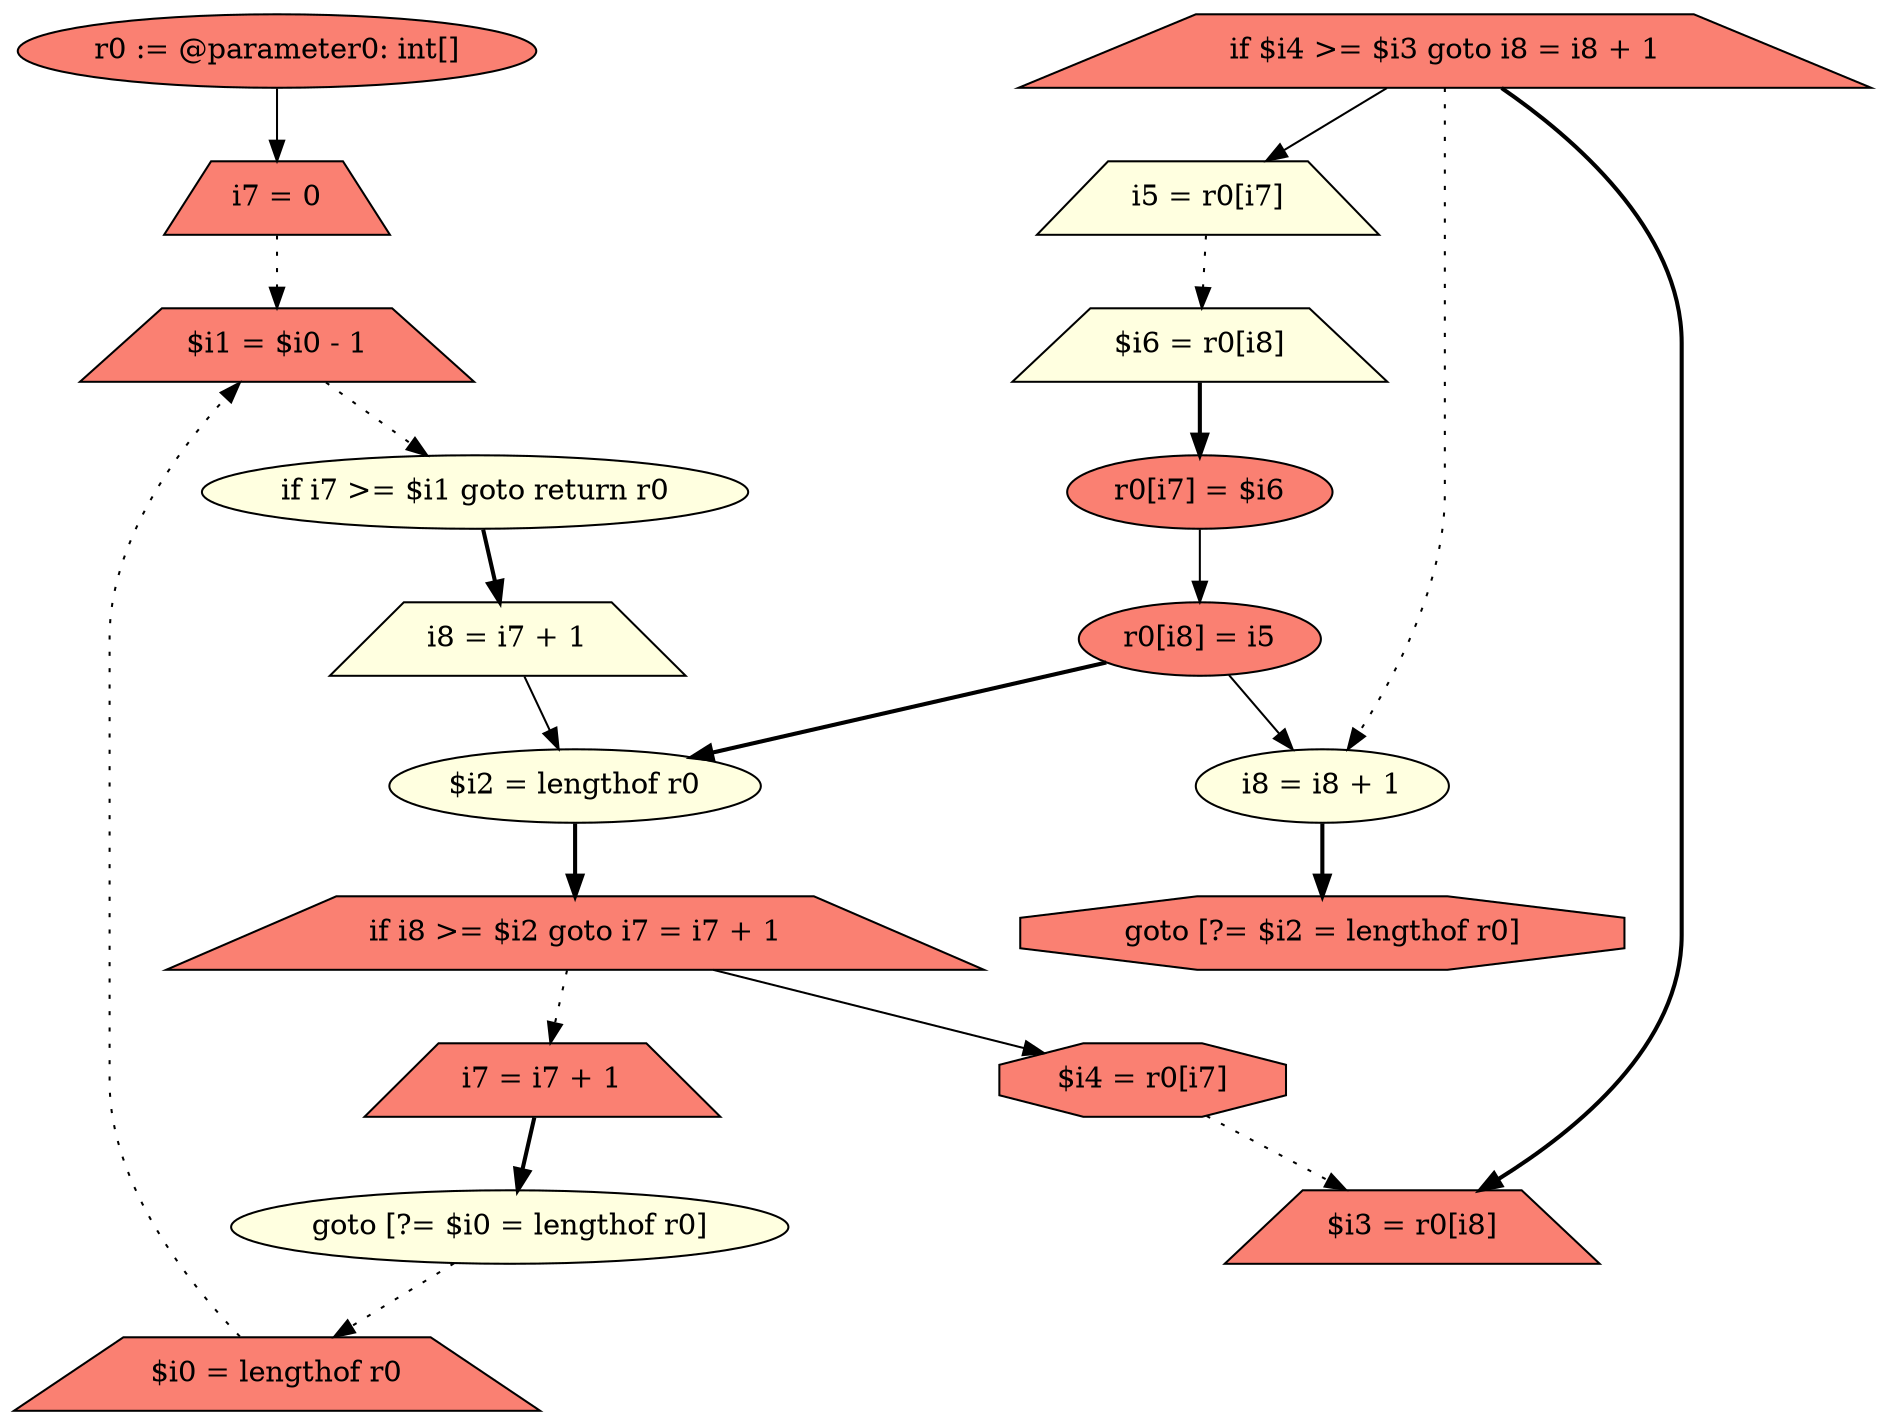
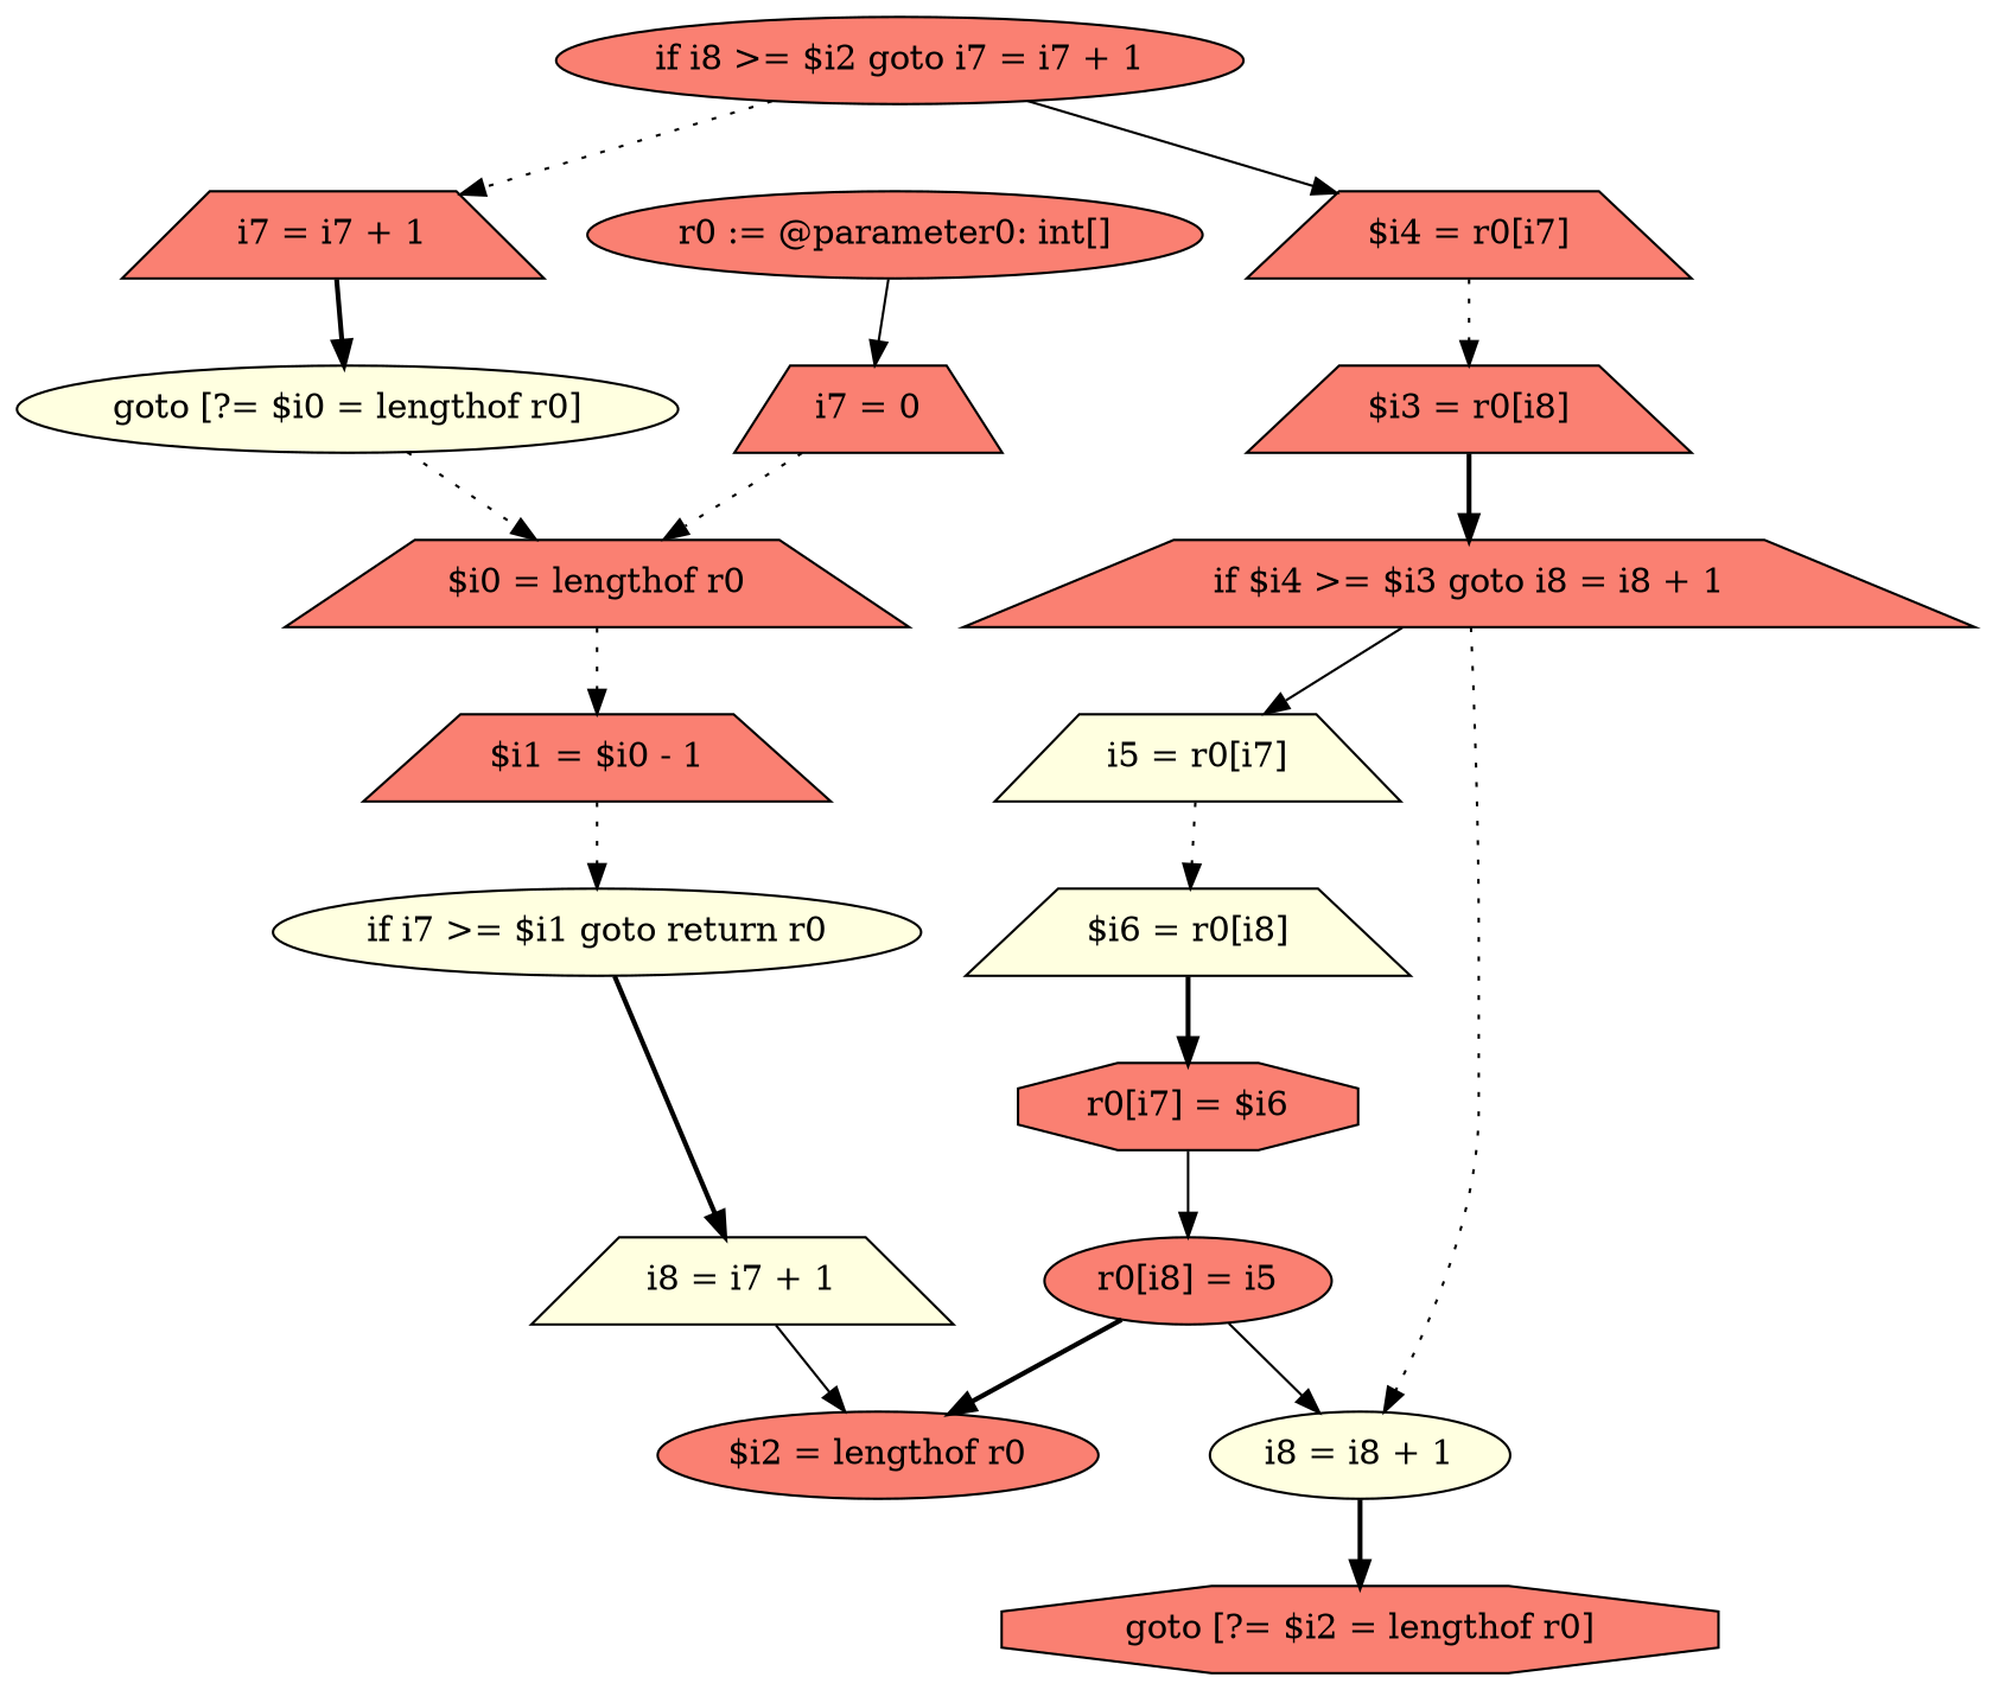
  digraph {
    node [fillcolor=salmon shape=trapezium style=filled]
    edge [style=dotted]
    "r0 := @parameter0: int[]" [shape=ellipse]
    "i7 = 0"
    "$i0 = lengthof r0"
    "$i1 = $i0 - 1"
    "if i7 >= $i1 goto return r0" [fillcolor=lightyellow shape=ellipse]
    "i8 = i7 + 1" [fillcolor=lightyellow]
-   "$i2 = lengthof r0" [fillcolor=lightyellow shape=ellipse]
-   "if i8 >= $i2 goto i7 = i7 + 1"
-   "$i4 = r0[i7]" [shape=octagon]
+   "$i2 = lengthof r0" [shape=ellipse]
+   "if i8 >= $i2 goto i7 = i7 + 1" [shape=ellipse]
+   "$i4 = r0[i7]"
    "i7 = i7 + 1"
    "$i3 = r0[i8]"
    "goto [?= $i0 = lengthof r0]" [fillcolor=lightyellow shape=ellipse]
    "if $i4 >= $i3 goto i8 = i8 + 1"
    "i5 = r0[i7]" [fillcolor=lightyellow]
    "i8 = i8 + 1" [fillcolor=lightyellow shape=ellipse]
    "$i6 = r0[i8]" [fillcolor=lightyellow]
    "goto [?= $i2 = lengthof r0]" [shape=octagon]
-   "r0[i7] = $i6" [shape=ellipse]
+   "r0[i7] = $i6" [shape=octagon]
    "r0[i8] = i5" [shape=ellipse]
    "r0 := @parameter0: int[]" -> "i7 = 0" [style=solid]
-   "i7 = 0" -> "$i1 = $i0 - 1"
+   "i7 = 0" -> "$i0 = lengthof r0"
    "$i0 = lengthof r0" -> "$i1 = $i0 - 1"
    "$i1 = $i0 - 1" -> "if i7 >= $i1 goto return r0"
    "if i7 >= $i1 goto return r0" -> "i8 = i7 + 1" [style=bold]
    "i8 = i7 + 1" -> "$i2 = lengthof r0" [style=solid]
-   "$i2 = lengthof r0" -> "if i8 >= $i2 goto i7 = i7 + 1" [style=bold]
    "if i8 >= $i2 goto i7 = i7 + 1" -> "$i4 = r0[i7]" [style=solid]
    "if i8 >= $i2 goto i7 = i7 + 1" -> "i7 = i7 + 1"
    "$i4 = r0[i7]" -> "$i3 = r0[i8]"
    "i7 = i7 + 1" -> "goto [?= $i0 = lengthof r0]" [style=bold]
-   "if $i4 >= $i3 goto i8 = i8 + 1" -> "$i3 = r0[i8]" [style=bold]
+   "$i3 = r0[i8]" -> "if $i4 >= $i3 goto i8 = i8 + 1" [style=bold]
    "goto [?= $i0 = lengthof r0]" -> "$i0 = lengthof r0"
    "if $i4 >= $i3 goto i8 = i8 + 1" -> "i5 = r0[i7]" [style=solid]
    "if $i4 >= $i3 goto i8 = i8 + 1" -> "i8 = i8 + 1"
    "i5 = r0[i7]" -> "$i6 = r0[i8]"
    "i8 = i8 + 1" -> "goto [?= $i2 = lengthof r0]" [style=bold]
    "$i6 = r0[i8]" -> "r0[i7] = $i6" [style=bold]
    "r0[i7] = $i6" -> "r0[i8] = i5" [style=solid]
    "r0[i8] = i5" -> "$i2 = lengthof r0" [style=bold]
    "r0[i8] = i5" -> "i8 = i8 + 1" [style=solid]
  }
